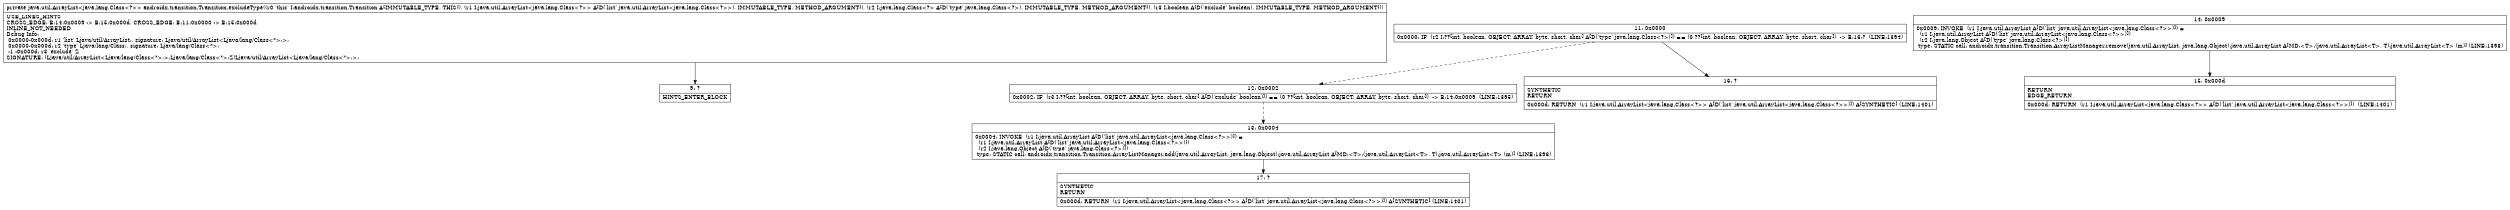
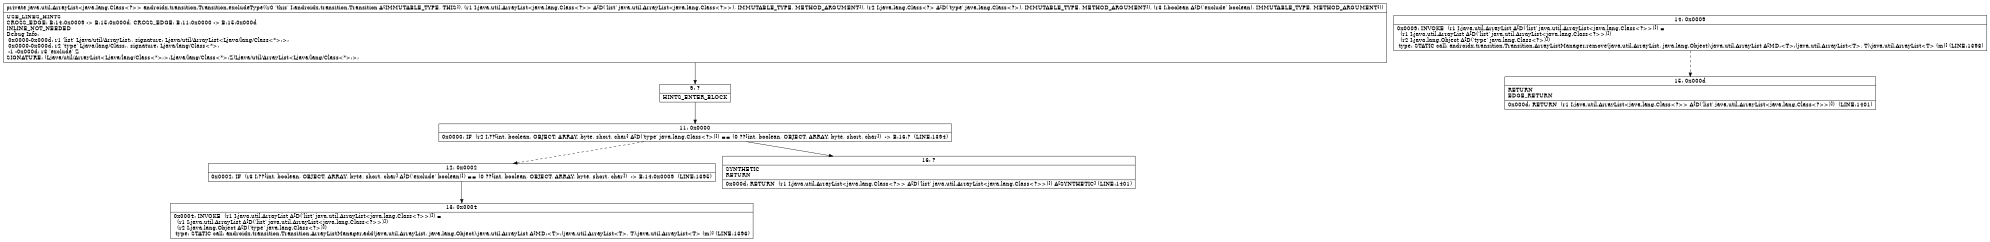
  digraph {
    node [shape=record]
    n1 [label="{9\:\ ?|HINTS_ENTER_BLOCK\l}"]
    n2 [label="{11\:\ 0x0000|0x0000: IF  (r2 I:??[int, boolean, OBJECT, ARRAY, byte, short, char] A[D('type' java.lang.Class\<?\>)]) == (0 ??[int, boolean, OBJECT, ARRAY, byte, short, char])  \-\> B:16:?  (LINE:1394)\l}"]
    n3 [label="{12\:\ 0x0002|0x0002: IF  (r3 I:??[int, boolean, OBJECT, ARRAY, byte, short, char] A[D('exclude' boolean)]) == (0 ??[int, boolean, OBJECT, ARRAY, byte, short, char])  \-\> B:14:0x0009  (LINE:1395)\l}"]
    n4 [label="{16\:\ ?|SYNTHETIC\lRETURN\l|0x000d: RETURN  (r1 I:java.util.ArrayList\<java.lang.Class\<?\>\> A[D('list' java.util.ArrayList\<java.lang.Class\<?\>\>)]) A[SYNTHETIC] (LINE:1401)\l}"]
    n5 [label="{13\:\ 0x0004|0x0004: INVOKE  (r1 I:java.util.ArrayList A[D('list' java.util.ArrayList\<java.lang.Class\<?\>\>)]) = \l  (r1 I:java.util.ArrayList A[D('list' java.util.ArrayList\<java.lang.Class\<?\>\>)])\l  (r2 I:java.lang.Object A[D('type' java.lang.Class\<?\>)])\l type: STATIC call: androidx.transition.Transition.ArrayListManager.add(java.util.ArrayList, java.lang.Object):java.util.ArrayList A[MD:\<T\>:(java.util.ArrayList\<T\>, T):java.util.ArrayList\<T\> (m)] (LINE:1396)\l}"]
-   n6 [label="{17\:\ ?|SYNTHETIC\lRETURN\l|0x000d: RETURN  (r1 I:java.util.ArrayList\<java.lang.Class\<?\>\> A[D('list' java.util.ArrayList\<java.lang.Class\<?\>\>)]) A[SYNTHETIC] (LINE:1401)\l}"]
    n7 [label="{14\:\ 0x0009|0x0009: INVOKE  (r1 I:java.util.ArrayList A[D('list' java.util.ArrayList\<java.lang.Class\<?\>\>)]) = \l  (r1 I:java.util.ArrayList A[D('list' java.util.ArrayList\<java.lang.Class\<?\>\>)])\l  (r2 I:java.lang.Object A[D('type' java.lang.Class\<?\>)])\l type: STATIC call: androidx.transition.Transition.ArrayListManager.remove(java.util.ArrayList, java.lang.Object):java.util.ArrayList A[MD:\<T\>:(java.util.ArrayList\<T\>, T):java.util.ArrayList\<T\> (m)] (LINE:1398)\l}"]
    n8 [label="{15\:\ 0x000d|RETURN\lEDGE_RETURN\l|0x000d: RETURN  (r1 I:java.util.ArrayList\<java.lang.Class\<?\>\> A[D('list' java.util.ArrayList\<java.lang.Class\<?\>\>)])  (LINE:1401)\l}"]
    n9 [label="{private java.util.ArrayList\<java.lang.Class\<?\>\> androidx.transition.Transition.excludeType((r0 'this' I:androidx.transition.Transition A[IMMUTABLE_TYPE, THIS]), (r1 I:java.util.ArrayList\<java.lang.Class\<?\>\> A[D('list' java.util.ArrayList\<java.lang.Class\<?\>\>), IMMUTABLE_TYPE, METHOD_ARGUMENT]), (r2 I:java.lang.Class\<?\> A[D('type' java.lang.Class\<?\>), IMMUTABLE_TYPE, METHOD_ARGUMENT]), (r3 I:boolean A[D('exclude' boolean), IMMUTABLE_TYPE, METHOD_ARGUMENT]))  | USE_LINES_HINTS\lCROSS_EDGE: B:14:0x0009 \-\> B:15:0x000d, CROSS_EDGE: B:11:0x0000 \-\> B:15:0x000d\lINLINE_NOT_NEEDED\lDebug Info:\l  0x0000\-0x000d: r1 'list' Ljava\/util\/ArrayList;, signature: Ljava\/util\/ArrayList\<Ljava\/lang\/Class\<*\>;\>;\l  0x0000\-0x000d: r2 'type' Ljava\/lang\/Class;, signature: Ljava\/lang\/Class\<*\>;\l  \-1 \-0x000d: r3 'exclude' Z\lSIGNATURE: (Ljava\/util\/ArrayList\<Ljava\/lang\/Class\<*\>;\>;Ljava\/lang\/Class\<*\>;Z)Ljava\/util\/ArrayList\<Ljava\/lang\/Class\<*\>;\>;\l}"]
+   n1 -> n2
    n2 -> n3 [style=dashed]
    n2 -> n4
-   n3 -> n5 [style=dashed]
-   n5 -> n6
-   n7 -> n8
+   n3 -> n5 [style=solid]
+   n7 -> n8 [style=dashed]
    n9 -> n1
  }
